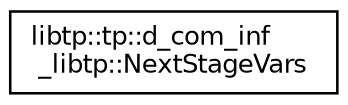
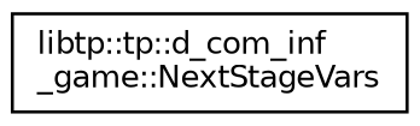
  digraph {
    rankdir=LR
    fontname="DejaVu Sans"
-   n1 [color=black fillcolor=white fontname="DejaVu Sans" fontsize=10 height=0.2 label="libtp::tp::d_com_inf\l_libtp::NextStageVars" shape=record style=filled width=0.4]
+   n1 [color=black fillcolor=white fontname="DejaVu Sans" fontsize=10 height=0.2 label="libtp::tp::d_com_inf\l_game::NextStageVars" shape=record style=filled width=0.4]
  }
